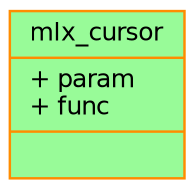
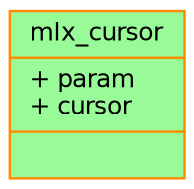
  digraph {
-   n1 [color=darkorange fillcolor=palegreen fontcolor=black fontname=Helvetica fontsize=10 height=0.2 label="{mlx_cursor\n|+ param\l+ func\l|}" shape=record style=filled width=0.4]
+   n1 [color=darkorange fillcolor=palegreen fontcolor=black fontname=Helvetica fontsize=10 height=0.2 label="{mlx_cursor\n|+ param\l+ cursor\l|}" shape=record style=filled width=0.4]
  }
